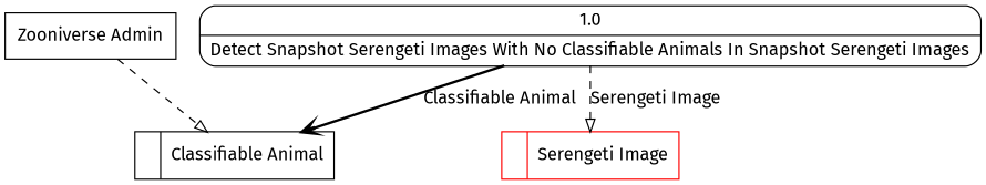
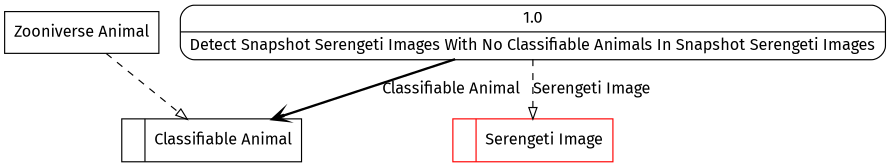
  digraph {
    fontname="Fira Sans"
    node [fontname="Fira Sans" shape=record]
    edge [arrowhead=onormal fontname="Fira Sans" style=dashed]
    n1 [label="<f0>  |<f1> Classifiable Animal "]
    n2 [color=red label="<f0>  |<f1> Serengeti Image "]
-   n3 [label="Zooniverse Admin" shape=box]
+   n3 [label="Zooniverse Animal" shape=box]
    n4 [label="{<f0> 1.0|<f1> Detect Snapshot Serengeti Images With No Classifiable Animals In Snapshot Serengeti Images }" shape=Mrecord]
    n3 -> n1
    n4 -> n1 [arrowhead=vee label="Classifiable Animal" style=bold]
    n4 -> n2 [label="Serengeti Image"]
  }
